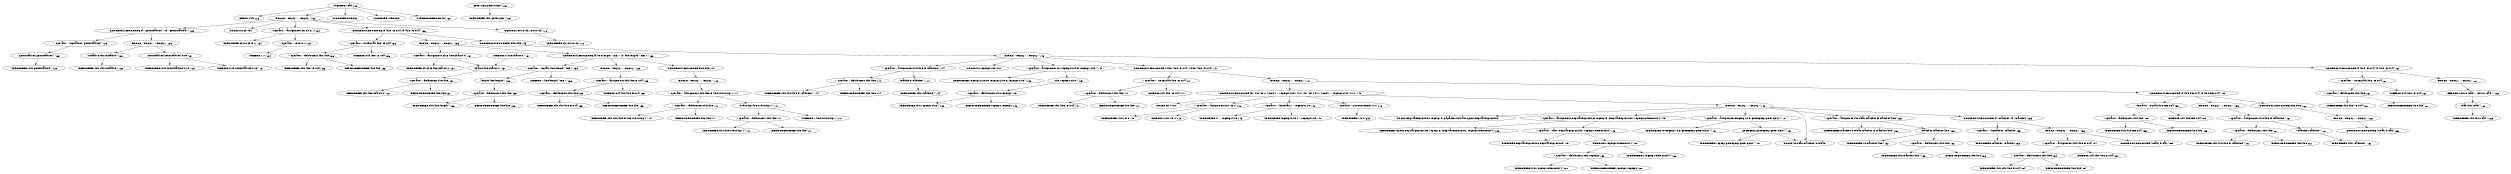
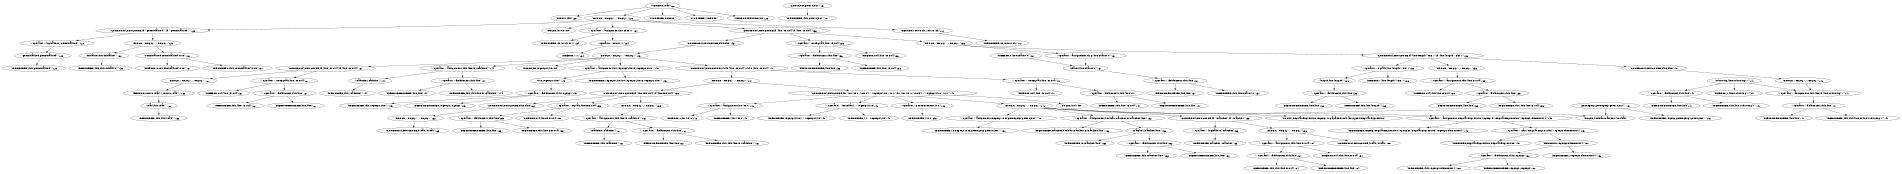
  digraph {
    n1 [label=<(METHOD,read)<SUB>128</SUB>>]
    n2 [label=<(PARAM,this)<SUB>128</SUB>>]
    n3 [label=<(BLOCK,&lt;empty&gt;,&lt;empty&gt;)<SUB>128</SUB>>]
    n4 [label=<(MODIFIER,PUBLIC)>]
    n5 [label=<(MODIFIER,VIRTUAL)>]
    n6 [label=<(METHOD_RETURN,int)<SUB>128</SUB>>]
    n7 [label=<(CONTROL_STRUCTURE,if (!getInitialized()),if (!getInitialized()))<SUB>129</SUB>>]
    n8 [label=<(LOCAL,int ch: int)>]
    n9 [label=<(&lt;operator&gt;.assignment,int ch = -1)<SUB>134</SUB>>]
    n10 [label=<(CONTROL_STRUCTURE,if (line != null),if (line != null))<SUB>136</SUB>>]
    n11 [label=<(RETURN,return ch;,return ch;)<SUB>172</SUB>>]
    n12 [label=<(&lt;operator&gt;.logicalNot,!getInitialized())<SUB>129</SUB>>]
    n13 [label=<(BLOCK,&lt;empty&gt;,&lt;empty&gt;)<SUB>129</SUB>>]
    n14 [label=<(IDENTIFIER,ch,int ch = -1)<SUB>134</SUB>>]
    n15 [label=<(&lt;operator&gt;.minus,-1)<SUB>134</SUB>>]
    n16 [label=<(&lt;operator&gt;.notEquals,line != null)<SUB>136</SUB>>]
    n17 [label=<(BLOCK,&lt;empty&gt;,&lt;empty&gt;)<SUB>136</SUB>>]
    n18 [label=<(CONTROL_STRUCTURE,else,else)<SUB>143</SUB>>]
    n19 [label=<(IDENTIFIER,ch,return ch;)<SUB>172</SUB>>]
    n20 [label=<(getInitialized,getInitialized())<SUB>129</SUB>>]
    n21 [label=<(initialize,this.initialize())<SUB>130</SUB>>]
    n22 [label=<(setInitialized,setInitialized(true))<SUB>131</SUB>>]
    n23 [label=<(IDENTIFIER,this,getInitialized())<SUB>129</SUB>>]
    n24 [label=<(IDENTIFIER,this,this.initialize())<SUB>130</SUB>>]
    n25 [label=<(IDENTIFIER,this,setInitialized(true))<SUB>131</SUB>>]
    n26 [label=<(LITERAL,true,setInitialized(true))<SUB>131</SUB>>]
    n27 [label=<(LITERAL,1,-1)<SUB>134</SUB>>]
    n28 [label=<(&lt;operator&gt;.fieldAccess,this.line)<SUB>136</SUB>>]
    n29 [label=<(LITERAL,null,line != null)<SUB>136</SUB>>]
    n30 [label=<(&lt;operator&gt;.assignment,ch = line.charAt(0))<SUB>137</SUB>>]
    n31 [label=<(CONTROL_STRUCTURE,if (line.length() == 1),if (line.length() == 1))<SUB>138</SUB>>]
    n32 [label=<(BLOCK,&lt;empty&gt;,&lt;empty&gt;)<SUB>143</SUB>>]
    n33 [label=<(IDENTIFIER,this,line != null)<SUB>136</SUB>>]
    n34 [label=<(FIELD_IDENTIFIER,line,line)<SUB>136</SUB>>]
-   n35 [label=<(IDENTIFIER,ch,ch = line.charAt(0))<SUB>137</SUB>>]
    n36 [label=<(charAt,line.charAt(0))<SUB>137</SUB>>]
    n37 [label=<(&lt;operator&gt;.equals,line.length() == 1)<SUB>138</SUB>>]
    n38 [label=<(BLOCK,&lt;empty&gt;,&lt;empty&gt;)<SUB>138</SUB>>]
    n39 [label=<(CONTROL_STRUCTURE,else,else)<SUB>140</SUB>>]
    n40 [label=<(&lt;operator&gt;.fieldAccess,this.line)<SUB>137</SUB>>]
    n41 [label=<(IDENTIFIER,this,line.charAt(0))<SUB>137</SUB>>]
    n42 [label=<(FIELD_IDENTIFIER,line,line)<SUB>137</SUB>>]
    n43 [label=<(LITERAL,0,line.charAt(0))<SUB>137</SUB>>]
    n44 [label=<(length,line.length())<SUB>138</SUB>>]
    n45 [label=<(LITERAL,1,line.length() == 1)<SUB>138</SUB>>]
    n46 [label=<(&lt;operator&gt;.assignment,this.line = null)<SUB>139</SUB>>]
    n47 [label=<(BLOCK,&lt;empty&gt;,&lt;empty&gt;)<SUB>140</SUB>>]
    n48 [label=<(&lt;operator&gt;.fieldAccess,this.line)<SUB>138</SUB>>]
    n49 [label=<(IDENTIFIER,this,line.length())<SUB>138</SUB>>]
    n50 [label=<(FIELD_IDENTIFIER,line,line)<SUB>138</SUB>>]
    n51 [label=<(&lt;operator&gt;.fieldAccess,this.line)<SUB>139</SUB>>]
    n52 [label=<(LITERAL,null,this.line = null)<SUB>139</SUB>>]
    n53 [label=<(IDENTIFIER,this,this.line = null)<SUB>139</SUB>>]
    n54 [label=<(FIELD_IDENTIFIER,line,line)<SUB>139</SUB>>]
    n55 [label=<(&lt;operator&gt;.assignment,this.line = line.substring(1))<SUB>141</SUB>>]
    n56 [label=<(&lt;operator&gt;.fieldAccess,this.line)<SUB>141</SUB>>]
    n57 [label=<(substring,line.substring(1))<SUB>141</SUB>>]
    n58 [label=<(IDENTIFIER,this,this.line = line.substring(1))<SUB>141</SUB>>]
    n59 [label=<(FIELD_IDENTIFIER,line,line)<SUB>141</SUB>>]
    n60 [label=<(&lt;operator&gt;.fieldAccess,this.line)<SUB>141</SUB>>]
    n61 [label=<(LITERAL,1,line.substring(1))<SUB>141</SUB>>]
    n62 [label=<(IDENTIFIER,this,line.substring(1))<SUB>141</SUB>>]
    n63 [label=<(FIELD_IDENTIFIER,line,line)<SUB>141</SUB>>]
    n64 [label=<(&lt;operator&gt;.assignment,this.line = readLine())<SUB>144</SUB>>]
    n65 [label=<(LOCAL,int regexpsSize: int)>]
    n66 [label=<(&lt;operator&gt;.assignment,int regexpsSize = regexps.size())<SUB>145</SUB>>]
    n67 [label=<(CONTROL_STRUCTURE,while (line != null),while (line != null))<SUB>147</SUB>>]
    n68 [label=<(CONTROL_STRUCTURE,if (line != null),if (line != null))<SUB>167</SUB>>]
    n69 [label=<(&lt;operator&gt;.fieldAccess,this.line)<SUB>144</SUB>>]
    n70 [label=<(readLine,readLine())<SUB>144</SUB>>]
    n71 [label=<(IDENTIFIER,regexpsSize,int regexpsSize = regexps.size())<SUB>145</SUB>>]
    n72 [label=<(size,regexps.size())<SUB>145</SUB>>]
    n73 [label=<(&lt;operator&gt;.notEquals,line != null)<SUB>147</SUB>>]
    n74 [label=<(BLOCK,&lt;empty&gt;,&lt;empty&gt;)<SUB>147</SUB>>]
    n75 [label=<(&lt;operator&gt;.notEquals,line != null)<SUB>167</SUB>>]
    n76 [label=<(BLOCK,&lt;empty&gt;,&lt;empty&gt;)<SUB>167</SUB>>]
    n77 [label=<(IDENTIFIER,this,this.line = readLine())<SUB>144</SUB>>]
    n78 [label=<(FIELD_IDENTIFIER,line,line)<SUB>144</SUB>>]
    n79 [label=<(IDENTIFIER,this,readLine())<SUB>144</SUB>>]
    n80 [label=<(&lt;operator&gt;.fieldAccess,this.regexps)<SUB>145</SUB>>]
    n81 [label=<(IDENTIFIER,this,regexps.size())<SUB>145</SUB>>]
    n82 [label=<(FIELD_IDENTIFIER,regexps,regexps)<SUB>145</SUB>>]
    n83 [label=<(&lt;operator&gt;.fieldAccess,this.line)<SUB>147</SUB>>]
    n84 [label=<(LITERAL,null,line != null)<SUB>147</SUB>>]
    n85 [label=<(CONTROL_STRUCTURE,for (int i = 0; Some(i &lt; regexpsSize); i++),for (int i = 0; Some(i &lt; regexpsSize); i++))<SUB>148</SUB>>]
    n86 [label=<(CONTROL_STRUCTURE,if (line == null),if (line == null))<SUB>159</SUB>>]
    n87 [label=<(IDENTIFIER,this,line != null)<SUB>147</SUB>>]
    n88 [label=<(FIELD_IDENTIFIER,line,line)<SUB>147</SUB>>]
    n89 [label=<(LOCAL,int i: int)>]
    n90 [label=<(&lt;operator&gt;.assignment,int i = 0)<SUB>148</SUB>>]
    n91 [label=<(&lt;operator&gt;.lessThan,i &lt; regexpsSize)<SUB>148</SUB>>]
    n92 [label=<(&lt;operator&gt;.postIncrement,i++)<SUB>148</SUB>>]
    n93 [label=<(BLOCK,&lt;empty&gt;,&lt;empty&gt;)<SUB>148</SUB>>]
    n94 [label=<(&lt;operator&gt;.equals,line == null)<SUB>159</SUB>>]
    n95 [label=<(BLOCK,&lt;empty&gt;,&lt;empty&gt;)<SUB>159</SUB>>]
    n96 [label=<(CONTROL_STRUCTURE,else,else)<SUB>162</SUB>>]
    n97 [label=<(IDENTIFIER,i,int i = 0)<SUB>148</SUB>>]
    n98 [label=<(LITERAL,0,int i = 0)<SUB>148</SUB>>]
    n99 [label=<(IDENTIFIER,i,i &lt; regexpsSize)<SUB>148</SUB>>]
    n100 [label=<(IDENTIFIER,regexpsSize,i &lt; regexpsSize)<SUB>148</SUB>>]
    n101 [label=<(IDENTIFIER,i,i++)<SUB>648</SUB>>]
    n102 [label=<(LOCAL,RegularExpression regexp: org.apache.tools.ant.types.RegularExpression)>]
    n103 [label=<(&lt;operator&gt;.assignment,RegularExpression regexp = (RegularExpression) regexps.elementAt(i))<SUB>149</SUB>>]
    n104 [label=<(&lt;operator&gt;.assignment,Regexp re = getRegexp(getProject()))<SUB>151</SUB>>]
    n105 [label=<(LOCAL,boolean matches: boolean)>]
    n106 [label=<(&lt;operator&gt;.assignment,boolean matches = matches(line))<SUB>152</SUB>>]
    n107 [label=<(CONTROL_STRUCTURE,if (!matches),if (!matches))<SUB>153</SUB>>]
    n108 [label=<(IDENTIFIER,regexp,RegularExpression regexp = (RegularExpression) regexps.elementAt(i))<SUB>149</SUB>>]
    n109 [label=<(&lt;operator&gt;.cast,(RegularExpression) regexps.elementAt(i))<SUB>149</SUB>>]
    n110 [label=<(IDENTIFIER,re,Regexp re = getRegexp(getProject()))<SUB>151</SUB>>]
    n111 [label=<(getRegexp,getRegexp(getProject()))<SUB>151</SUB>>]
    n112 [label=<(IDENTIFIER,matches,boolean matches = matches(line))<SUB>152</SUB>>]
    n113 [label=<(matches,matches(line))<SUB>152</SUB>>]
    n114 [label=<(&lt;operator&gt;.logicalNot,!matches)<SUB>153</SUB>>]
    n115 [label=<(BLOCK,&lt;empty&gt;,&lt;empty&gt;)<SUB>153</SUB>>]
    n116 [label=<(TYPE_REF,RegularExpression,RegularExpression)<SUB>149</SUB>>]
    n117 [label=<(elementAt,regexps.elementAt(i))<SUB>150</SUB>>]
    n118 [label=<(&lt;operator&gt;.fieldAccess,this.regexps)<SUB>150</SUB>>]
    n119 [label=<(IDENTIFIER,i,regexps.elementAt(i))<SUB>150</SUB>>]
    n120 [label=<(IDENTIFIER,this,regexps.elementAt(i))<SUB>150</SUB>>]
    n121 [label=<(FIELD_IDENTIFIER,regexps,regexps)<SUB>150</SUB>>]
    n122 [label=<(IDENTIFIER,regexp,getRegexp(getProject()))<SUB>151</SUB>>]
    n123 [label=<(getProject,getProject())<SUB>151</SUB>>]
    n124 [label=<(IDENTIFIER,this,getProject())<SUB>151</SUB>>]
    n125 [label=<(IDENTIFIER,re,matches(line))<SUB>152</SUB>>]
    n126 [label=<(&lt;operator&gt;.fieldAccess,this.line)<SUB>152</SUB>>]
    n127 [label=<(IDENTIFIER,this,matches(line))<SUB>152</SUB>>]
    n128 [label=<(FIELD_IDENTIFIER,line,line)<SUB>152</SUB>>]
    n129 [label=<(IDENTIFIER,matches,!matches)<SUB>153</SUB>>]
    n130 [label=<(&lt;operator&gt;.assignment,this.line = null)<SUB>154</SUB>>]
    n131 [label=<(CONTROL_STRUCTURE,break;,break;)<SUB>155</SUB>>]
    n132 [label=<(&lt;operator&gt;.fieldAccess,this.line)<SUB>154</SUB>>]
    n133 [label=<(LITERAL,null,this.line = null)<SUB>154</SUB>>]
    n134 [label=<(IDENTIFIER,this,this.line = null)<SUB>154</SUB>>]
    n135 [label=<(FIELD_IDENTIFIER,line,line)<SUB>154</SUB>>]
    n136 [label=<(&lt;operator&gt;.fieldAccess,this.line)<SUB>159</SUB>>]
    n137 [label=<(LITERAL,null,line == null)<SUB>159</SUB>>]
    n138 [label=<(&lt;operator&gt;.assignment,this.line = readLine())<SUB>161</SUB>>]
    n139 [label=<(BLOCK,&lt;empty&gt;,&lt;empty&gt;)<SUB>162</SUB>>]
    n140 [label=<(IDENTIFIER,this,line == null)<SUB>159</SUB>>]
    n141 [label=<(FIELD_IDENTIFIER,line,line)<SUB>159</SUB>>]
    n142 [label=<(&lt;operator&gt;.fieldAccess,this.line)<SUB>161</SUB>>]
    n143 [label=<(readLine,readLine())<SUB>161</SUB>>]
    n144 [label=<(IDENTIFIER,this,this.line = readLine())<SUB>161</SUB>>]
    n145 [label=<(FIELD_IDENTIFIER,line,line)<SUB>161</SUB>>]
    n146 [label=<(IDENTIFIER,this,readLine())<SUB>161</SUB>>]
    n147 [label=<(CONTROL_STRUCTURE,break;,break;)<SUB>163</SUB>>]
    n148 [label=<(&lt;operator&gt;.fieldAccess,this.line)<SUB>167</SUB>>]
    n149 [label=<(LITERAL,null,line != null)<SUB>167</SUB>>]
    n150 [label=<(RETURN,return read();,return read();)<SUB>168</SUB>>]
    n151 [label=<(IDENTIFIER,this,line != null)<SUB>167</SUB>>]
    n152 [label=<(FIELD_IDENTIFIER,line,line)<SUB>167</SUB>>]
    n153 [label=<(read,this.read())<SUB>168</SUB>>]
    n154 [label=<(IDENTIFIER,this,this.read())<SUB>168</SUB>>]
    n1 -> n2
    n1 -> n3
    n1 -> n4
    n1 -> n5
    n1 -> n6
    n3 -> n7
    n3 -> n8
    n3 -> n9
    n3 -> n10
    n3 -> n11
    n7 -> n12
    n7 -> n13
    n9 -> n14
    n9 -> n15
    n10 -> n16
    n10 -> n17
    n10 -> n18
    n11 -> n19
    n12 -> n20
    n13 -> n21
    n13 -> n22
    n15 -> n27
    n16 -> n28
    n16 -> n29
    n17 -> n30
    n17 -> n31
    n18 -> n32
    n20 -> n23
    n21 -> n24
    n22 -> n25
    n22 -> n26
    n28 -> n33
    n28 -> n34
-   n30 -> n35
    n30 -> n36
    n31 -> n37
    n31 -> n38
    n31 -> n39
    n32 -> n64
    n32 -> n65
    n32 -> n66
    n32 -> n67
    n32 -> n68
    n36 -> n40
    n37 -> n44
    n37 -> n45
    n38 -> n46
    n39 -> n47
    n40 -> n41
    n40 -> n42
    n43 -> n36
    n44 -> n48
    n46 -> n51
    n46 -> n52
    n47 -> n55
    n48 -> n49
    n48 -> n50
    n51 -> n53
    n51 -> n54
    n55 -> n56
-   n55 -> n57
+   n57 -> n55
    n56 -> n58
    n56 -> n59
    n57 -> n60
    n57 -> n61
    n60 -> n62
    n60 -> n63
    n64 -> n69
    n64 -> n70
    n66 -> n71
    n66 -> n72
    n67 -> n73
    n67 -> n74
    n68 -> n75
    n68 -> n76
    n69 -> n77
    n69 -> n78
    n70 -> n79
    n72 -> n80
    n73 -> n83
    n73 -> n84
    n74 -> n85
    n74 -> n86
    n75 -> n148
    n75 -> n149
    n76 -> n150
    n80 -> n81
    n80 -> n82
    n83 -> n87
    n83 -> n88
    n85 -> n89
    n85 -> n90
    n85 -> n91
    n85 -> n92
    n85 -> n93
    n86 -> n94
    n86 -> n95
    n86 -> n96
    n90 -> n97
    n90 -> n98
    n91 -> n99
    n91 -> n100
    n92 -> n101
    n93 -> n102
    n93 -> n103
    n93 -> n104
    n93 -> n105
    n93 -> n106
    n93 -> n107
    n94 -> n136
    n94 -> n137
    n95 -> n138
    n96 -> n139
    n103 -> n108
    n103 -> n109
    n104 -> n110
-   n104 -> n111
    n106 -> n112
    n106 -> n113
    n107 -> n114
    n107 -> n115
    n109 -> n116
    n109 -> n117
    n111 -> n105
    n111 -> n122
    n113 -> n125
    n113 -> n126
    n114 -> n129
    n115 -> n130
    n115 -> n131
    n117 -> n118
    n117 -> n119
    n118 -> n120
    n118 -> n121
    n123 -> n124
    n126 -> n127
    n126 -> n128
    n130 -> n132
    n130 -> n133
    n132 -> n134
    n132 -> n135
    n136 -> n140
    n136 -> n141
    n138 -> n142
    n138 -> n143
    n139 -> n147
    n142 -> n144
    n142 -> n145
    n143 -> n146
    n148 -> n151
    n148 -> n152
    n150 -> n153
    n153 -> n154
  }
